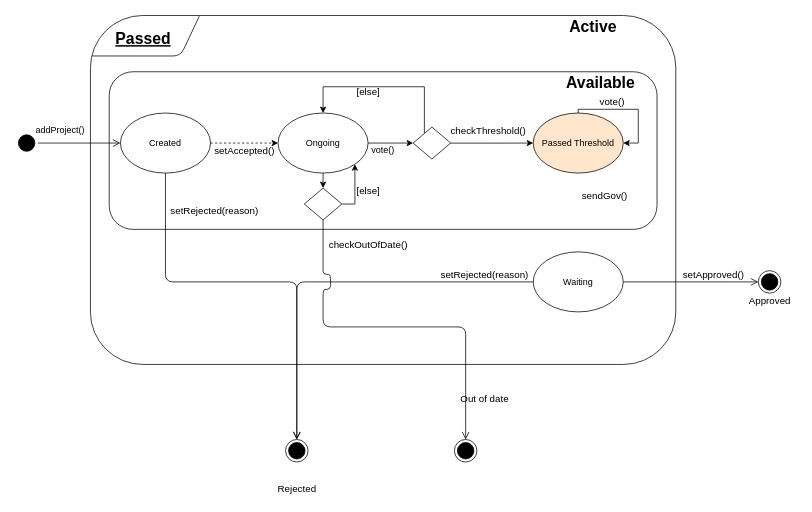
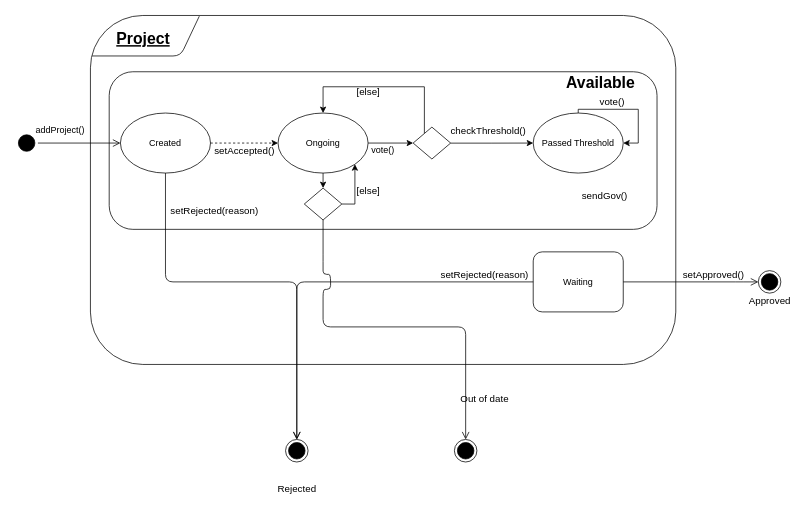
  <mxCell id="0" />
  <mxCell id="1" parent="0" />
  <mxCell id="2" value="" style="rounded=1;whiteSpace=wrap;html=1;" parent="1" vertex="1"><mxGeometry x="120" y="20" width="780" height="465" as="geometry" /></mxCell>
  <mxCell id="3" value="vote()" style="rounded=1;whiteSpace=wrap;html=1;" parent="1" vertex="1"><mxGeometry x="145" y="95" width="730" height="210" as="geometry" /></mxCell>
  <mxCell id="4" value="" style="ellipse;html=1;shape=startState;fillColor=#000000;strokeColor=#000000;" parent="1" vertex="1"><mxGeometry x="20" y="175" width="30" height="30" as="geometry" /></mxCell>
  <mxCell id="5" value="" style="edgeStyle=orthogonalEdgeStyle;html=1;verticalAlign=bottom;endArrow=open;endSize=8;strokeColor=#000000;entryX=0;entryY=0.5;entryDx=0;entryDy=0;" parent="1" source="4" target="7" edge="1"><mxGeometry relative="1" as="geometry"><mxPoint x="150" y="190" as="targetPoint" /></mxGeometry></mxCell>
  <mxCell id="6" value="addProject()" style="text;html=1;strokeColor=none;fillColor=none;align=center;verticalAlign=middle;whiteSpace=wrap;rounded=0;" parent="1" vertex="1"><mxGeometry x="60" y="162.5" width="40" height="20" as="geometry" /></mxCell>
  <mxCell id="7" value="Created" style="ellipse;whiteSpace=wrap;html=1;" parent="1" vertex="1"><mxGeometry x="160" y="150" width="120" height="80" as="geometry" /></mxCell>
  <mxCell id="8" style="edgeStyle=orthogonalEdgeStyle;rounded=0;orthogonalLoop=1;jettySize=auto;html=1;entryX=0;entryY=0.5;entryDx=0;entryDy=0;fontSize=21;" parent="1" source="10" target="21" edge="1"><mxGeometry relative="1" as="geometry" /></mxCell>
  <mxCell id="9" style="edgeStyle=orthogonalEdgeStyle;rounded=0;orthogonalLoop=1;jettySize=auto;html=1;exitX=0.5;exitY=1;exitDx=0;exitDy=0;entryX=0.5;entryY=0;entryDx=0;entryDy=0;" edge="1" parent="1" source="10" target="42"><mxGeometry relative="1" as="geometry" /></mxCell>
  <mxCell id="10" value="Ongoing" style="ellipse;whiteSpace=wrap;html=1;" parent="1" vertex="1"><mxGeometry x="370" y="150" width="120" height="80" as="geometry" /></mxCell>
- <mxCell id="11" value="Waiting" style="ellipse;whiteSpace=wrap;html=1;" parent="1" vertex="1"><mxGeometry x="710" y="335" width="120" height="80" as="geometry" /></mxCell>
- <mxCell id="12" value="Passed Threshold" style="ellipse;whiteSpace=wrap;html=1;fillColor=#ffe6cc;" parent="1" vertex="1"><mxGeometry x="710" y="150" width="120" height="80" as="geometry" /></mxCell>
+ <mxCell id="11" value="Waiting" style="whiteSpace=wrap;html=1;rounded=1;" parent="1" vertex="1"><mxGeometry x="710" y="335" width="120" height="80" as="geometry" /></mxCell>
+ <mxCell id="12" value="Passed Threshold" style="ellipse;whiteSpace=wrap;html=1;" parent="1" vertex="1"><mxGeometry x="710" y="150" width="120" height="80" as="geometry" /></mxCell>
  <mxCell id="13" value="" style="ellipse;html=1;shape=endState;fillColor=#000000;strokeColor=#000000;" parent="1" vertex="1"><mxGeometry x="1010" y="360" width="30" height="30" as="geometry" /></mxCell>
  <mxCell id="14" value="Available" style="text;align=center;fontStyle=1;verticalAlign=middle;spacingLeft=3;spacingRight=3;strokeColor=none;rotatable=0;points=[[0,0.5],[1,0.5]];portConstraint=eastwest;fontSize=21;" parent="1" vertex="1"><mxGeometry x="760" y="95" width="80" height="26" as="geometry" /></mxCell>
- <mxCell id="15" value="Active" style="text;align=center;fontStyle=1;verticalAlign=middle;spacingLeft=3;spacingRight=3;strokeColor=none;rotatable=0;points=[[0,0.5],[1,0.5]];portConstraint=eastwest;fontSize=21;" parent="1" vertex="1"><mxGeometry x="750" y="20" width="80" height="26" as="geometry" /></mxCell>
  <mxCell id="16" value="" style="ellipse;html=1;shape=endState;fillColor=#000000;strokeColor=#000000;" parent="1" vertex="1"><mxGeometry x="605" y="585" width="30" height="30" as="geometry" /></mxCell>
  <mxCell id="17" value="" style="ellipse;html=1;shape=endState;fillColor=#000000;strokeColor=#000000;" parent="1" vertex="1"><mxGeometry x="380" y="585" width="30" height="30" as="geometry" /></mxCell>
  <mxCell id="18" value="" style="endArrow=classic;html=1;fontSize=21;exitX=1;exitY=0.5;exitDx=0;exitDy=0;entryX=0;entryY=0.5;entryDx=0;entryDy=0;dashed=1;" parent="1" source="7" target="10" edge="1"><mxGeometry width="50" height="50" relative="1" as="geometry"><mxPoint x="370" y="365" as="sourcePoint" /><mxPoint x="420" y="315" as="targetPoint" /></mxGeometry></mxCell>
  <mxCell id="19" style="edgeStyle=orthogonalEdgeStyle;rounded=0;orthogonalLoop=1;jettySize=auto;html=1;entryX=0;entryY=0.5;entryDx=0;entryDy=0;fontSize=21;" parent="1" source="21" target="12" edge="1"><mxGeometry relative="1" as="geometry" /></mxCell>
  <mxCell id="20" style="edgeStyle=orthogonalEdgeStyle;rounded=0;orthogonalLoop=1;jettySize=auto;html=1;fontSize=21;entryX=0.5;entryY=0;entryDx=0;entryDy=0;" parent="1" source="21" target="10" edge="1"><mxGeometry relative="1" as="geometry"><Array as="points"><mxPoint x="565" y="115" /><mxPoint x="430" y="115" /></Array></mxGeometry></mxCell>
  <mxCell id="21" value="" style="rhombus;whiteSpace=wrap;html=1;strokeColor=#000000;fontSize=21;" parent="1" vertex="1"><mxGeometry x="550" y="168.75" width="50" height="42.5" as="geometry" /></mxCell>
  <mxCell id="22" value="&lt;font style=&quot;font-size: 13px&quot;&gt;checkThreshold()&lt;/font&gt;" style="text;html=1;align=center;verticalAlign=middle;resizable=0;points=[];autosize=1;fontSize=11;" parent="1" vertex="1"><mxGeometry x="590" y="162.5" width="120" height="20" as="geometry" /></mxCell>
  <mxCell id="23" value="[else]" style="text;html=1;align=center;verticalAlign=middle;resizable=0;points=[];autosize=1;fontSize=13;" parent="1" vertex="1"><mxGeometry x="465" y="111" width="50" height="20" as="geometry" /></mxCell>
  <mxCell id="24" value="setAccepted()" style="text;html=1;align=center;verticalAlign=middle;resizable=0;points=[];autosize=1;fontSize=13;" parent="1" vertex="1"><mxGeometry x="275" y="190" width="100" height="20" as="geometry" /></mxCell>
  <mxCell id="25" value="Rejected" style="text;html=1;align=center;verticalAlign=middle;resizable=0;points=[];autosize=1;fontSize=13;" parent="1" vertex="1"><mxGeometry x="360" y="640" width="70" height="20" as="geometry" /></mxCell>
  <mxCell id="26" value="" style="edgeStyle=orthogonalEdgeStyle;html=1;verticalAlign=bottom;endArrow=open;endSize=8;strokeColor=#000000;exitX=0.5;exitY=1;exitDx=0;exitDy=0;entryX=0.5;entryY=0;entryDx=0;entryDy=0;" parent="1" source="7" target="17" edge="1"><mxGeometry relative="1" as="geometry"><mxPoint x="330" y="535" as="targetPoint" /><mxPoint x="60" y="200" as="sourcePoint" /><Array as="points"><mxPoint x="220" y="375" /><mxPoint x="395" y="375" /></Array></mxGeometry></mxCell>
  <mxCell id="27" value="sendGov()" style="text;html=1;align=center;verticalAlign=middle;resizable=0;points=[];autosize=1;fontSize=13;" parent="1" vertex="1"><mxGeometry x="765" y="250" width="80" height="20" as="geometry" /></mxCell>
  <mxCell id="28" value="" style="edgeStyle=orthogonalEdgeStyle;html=1;verticalAlign=bottom;endArrow=open;endSize=8;strokeColor=#000000;exitX=0;exitY=0.5;exitDx=0;exitDy=0;entryX=0.5;entryY=0;entryDx=0;entryDy=0;" parent="1" source="11" target="17" edge="1"><mxGeometry relative="1" as="geometry"><mxPoint x="450" y="625" as="targetPoint" /><mxPoint x="230" y="240" as="sourcePoint" /><Array as="points"><mxPoint x="395" y="375" /></Array></mxGeometry></mxCell>
  <mxCell id="29" value="setRejected(reason)" style="text;html=1;align=center;verticalAlign=middle;resizable=0;points=[];autosize=1;fontSize=13;" parent="1" vertex="1"><mxGeometry x="580" y="355" width="130" height="20" as="geometry" /></mxCell>
  <mxCell id="30" value="Out of date" style="text;html=1;align=center;verticalAlign=middle;resizable=0;points=[];autosize=1;fontSize=13;" parent="1" vertex="1"><mxGeometry x="605" y="520" width="80" height="20" as="geometry" /></mxCell>
  <mxCell id="31" value="Approved" style="text;html=1;align=center;verticalAlign=middle;resizable=0;points=[];autosize=1;fontSize=13;" parent="1" vertex="1"><mxGeometry x="990" y="390" width="70" height="20" as="geometry" /></mxCell>
  <mxCell id="32" value="" style="edgeStyle=orthogonalEdgeStyle;html=1;verticalAlign=bottom;endArrow=open;endSize=8;strokeColor=#000000;exitX=0.5;exitY=1;exitDx=0;exitDy=0;" parent="1" source="42" edge="1"><mxGeometry relative="1" as="geometry"><mxPoint x="620" y="585" as="targetPoint" /><mxPoint x="720" y="385" as="sourcePoint" /><Array as="points"><mxPoint x="430" y="348" /><mxPoint x="430" y="365" /><mxPoint x="440" y="365" /><mxPoint x="440" y="385" /><mxPoint x="430" y="385" /><mxPoint x="430" y="435" /><mxPoint x="620" y="435" /></Array></mxGeometry></mxCell>
- <mxCell id="33" value="checkOutOfDate()" style="text;html=1;align=center;verticalAlign=middle;resizable=0;points=[];autosize=1;fontSize=13;" parent="1" vertex="1"><mxGeometry x="430" y="315" width="120" height="20" as="geometry" /></mxCell>
  <mxCell id="34" value="setRejected(reason)" style="text;html=1;align=center;verticalAlign=middle;resizable=0;points=[];autosize=1;fontSize=13;" parent="1" vertex="1"><mxGeometry x="220" y="270" width="130" height="20" as="geometry" /></mxCell>
  <mxCell id="35" value="" style="edgeStyle=orthogonalEdgeStyle;html=1;verticalAlign=bottom;endArrow=open;endSize=8;strokeColor=#000000;exitX=1;exitY=0.5;exitDx=0;exitDy=0;" parent="1" source="11" edge="1"><mxGeometry relative="1" as="geometry"><mxPoint x="1010" y="375" as="targetPoint" /><mxPoint x="230" y="240" as="sourcePoint" /><Array as="points"><mxPoint x="990" y="375" /><mxPoint x="990" y="375" /></Array></mxGeometry></mxCell>
  <mxCell id="36" value="setApproved()" style="text;html=1;align=center;verticalAlign=middle;resizable=0;points=[];autosize=1;fontSize=13;rotation=0;" parent="1" vertex="1"><mxGeometry x="900" y="355" width="100" height="20" as="geometry" /></mxCell>
  <mxCell id="37" style="edgeStyle=orthogonalEdgeStyle;rounded=0;orthogonalLoop=1;jettySize=auto;html=1;strokeColor=#000000;fontSize=13;" parent="1" source="12" edge="1"><mxGeometry relative="1" as="geometry"><mxPoint x="830" y="190" as="targetPoint" /><Array as="points"><mxPoint x="770" y="145" /><mxPoint x="850" y="145" /><mxPoint x="850" y="190" /><mxPoint x="830" y="190" /></Array></mxGeometry></mxCell>
  <mxCell id="38" value="vote()" style="text;html=1;align=center;verticalAlign=middle;resizable=0;points=[];autosize=1;fontSize=13;" parent="1" vertex="1"><mxGeometry x="790" y="125" width="50" height="20" as="geometry" /></mxCell>
  <mxCell id="39" value="" style="endArrow=none;html=1;strokeColor=#000000;fontSize=13;exitX=0.003;exitY=0.116;exitDx=0;exitDy=0;exitPerimeter=0;entryX=0.186;entryY=0.002;entryDx=0;entryDy=0;entryPerimeter=0;" parent="1" source="2" target="2" edge="1"><mxGeometry width="50" height="50" relative="1" as="geometry"><mxPoint x="170" y="315" as="sourcePoint" /><mxPoint x="220" y="265" as="targetPoint" /><Array as="points"><mxPoint x="240" y="74" /></Array></mxGeometry></mxCell>
- <mxCell id="40" value="Passed" style="text;html=1;align=center;verticalAlign=middle;resizable=0;points=[];autosize=1;fontSize=21;fontStyle=5" parent="1" vertex="1"><mxGeometry x="145" y="35" width="90" height="30" as="geometry" /></mxCell>
+ <mxCell id="40" value="Project" style="text;html=1;align=center;verticalAlign=middle;resizable=0;points=[];autosize=1;fontSize=21;fontStyle=5" parent="1" vertex="1"><mxGeometry x="145" y="35" width="90" height="30" as="geometry" /></mxCell>
  <mxCell id="41" style="edgeStyle=orthogonalEdgeStyle;rounded=0;orthogonalLoop=1;jettySize=auto;html=1;exitX=1;exitY=0.5;exitDx=0;exitDy=0;entryX=1;entryY=1;entryDx=0;entryDy=0;" edge="1" parent="1" source="42" target="10"><mxGeometry relative="1" as="geometry"><Array as="points"><mxPoint x="472" y="271" /></Array></mxGeometry></mxCell>
  <mxCell id="42" value="" style="rhombus;whiteSpace=wrap;html=1;strokeColor=#000000;fontSize=21;" vertex="1" parent="1"><mxGeometry x="405" y="250" width="50" height="42.5" as="geometry" /></mxCell>
  <mxCell id="43" value="[else]" style="text;html=1;align=center;verticalAlign=middle;resizable=0;points=[];autosize=1;fontSize=13;" vertex="1" parent="1"><mxGeometry x="465" y="242.5" width="50" height="20" as="geometry" /></mxCell>
